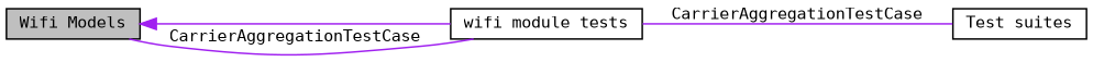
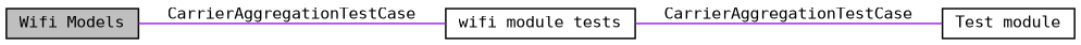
  digraph {
    fontname="DejaVu Sans Mono"
    rankdir=LR
    node [color=black fillcolor=white fontname="DejaVu Sans Mono" fontsize=10 shape=box style=filled]
    edge [color=purple dir=none fontname="DejaVu Sans Mono" fontsize=10 labelfontname=Helvetica labelfontsize=10 shape=plaintext style=solid]
    n1 [height=0.2 label="wifi module tests" width=0.4]
-   n2 [height=0.2 label="Test suites" width=0.4]
+   n2 [height=0.2 label="Test module" width=0.4]
    n3 [fillcolor=grey75 fontcolor=black height=0.2 label="Wifi Models" width=0.4]
    n1 -> n2 [label=CarrierAggregationTestCase]
-   n3 -> n1 [dir=back]
    n3 -> n1 [label=CarrierAggregationTestCase]
  }
